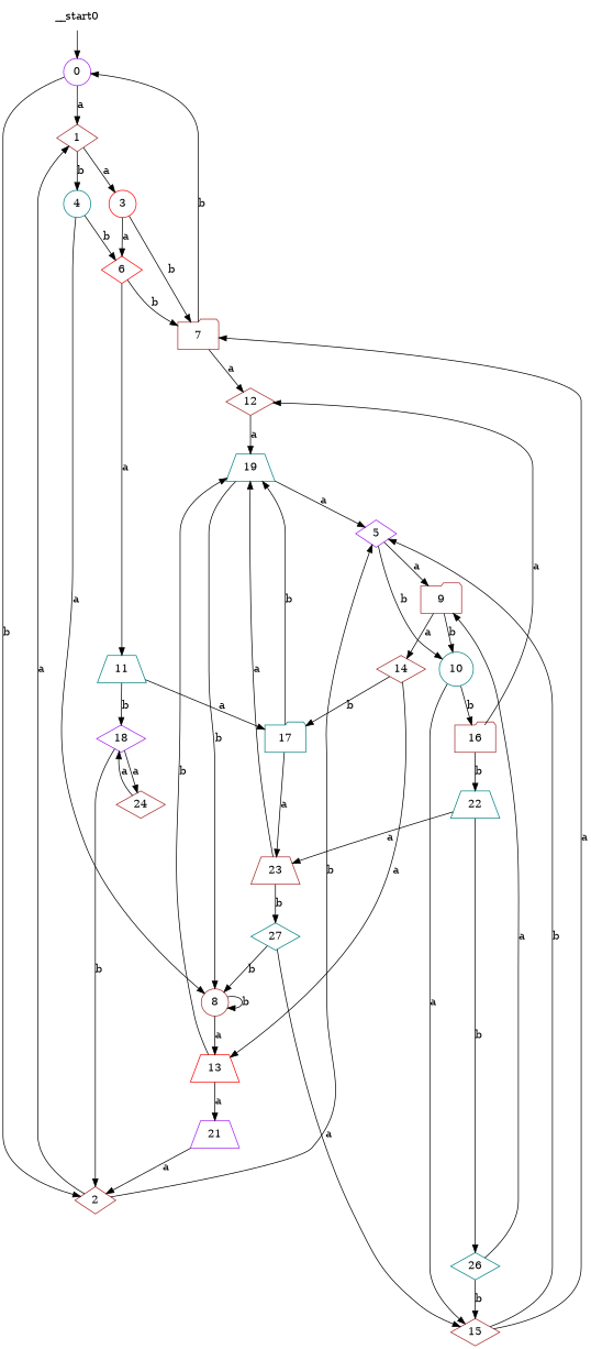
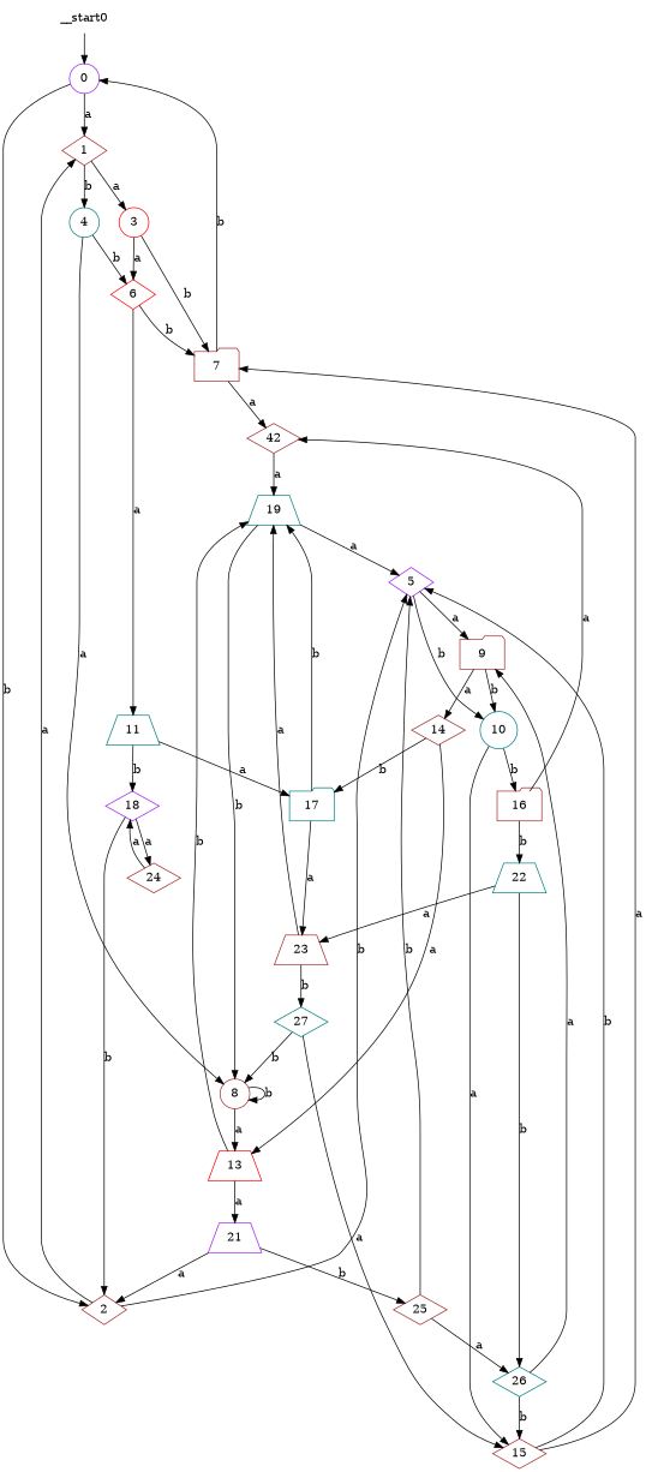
  digraph {
    node [color=brown shape=diamond]
    __start0 [color=purple shape=none]
    0 [color=purple shape=circle]
    1
    2
    3 [color=red shape=circle]
    4 [color=teal shape=circle]
    5 [color=purple]
    6 [color=red]
    7 [shape=folder]
    8 [shape=circle]
    9 [shape=folder]
    10 [color=teal shape=circle]
    11 [color=teal shape=trapezium]
-   12
+   12 [label=42]
    13 [color=red shape=trapezium]
    14
    15
    16 [shape=folder]
    17 [color=teal shape=folder]
    18 [color=purple]
    19 [color=teal shape=trapezium]
    21 [color=purple shape=trapezium]
    22 [color=teal shape=trapezium]
    23 [shape=trapezium]
    24
+   25
    26 [color=teal]
    27 [color=teal]
    __start0 -> 0
    0 -> 1 [label=a]
    0 -> 2 [label=b]
    1 -> 3 [label=a]
    1 -> 4 [label=b]
    2 -> 1 [label=a]
    2 -> 5 [label=b]
    3 -> 6 [label=a]
    3 -> 7 [label=b]
    4 -> 6 [label=b]
    4 -> 8 [label=a]
    5 -> 9 [label=a]
    5 -> 10 [label=b]
    6 -> 7 [label=b]
    6 -> 11 [label=a]
    7 -> 0 [label=b]
    7 -> 12 [label=a]
    8 -> 8 [label=b]
    8 -> 13 [label=a]
    9 -> 10 [label=b]
    9 -> 14 [label=a]
    10 -> 15 [label=a]
    10 -> 16 [label=b]
    11 -> 17 [label=a]
    11 -> 18 [label=b]
    12 -> 19 [label=a]
    13 -> 19 [label=b]
    13 -> 21 [label=a]
    14 -> 13 [label=a]
    14 -> 17 [label=b]
    15 -> 5 [label=b]
    15 -> 7 [label=a]
    16 -> 12 [label=a]
    16 -> 22 [label=b]
    17 -> 19 [label=b]
    17 -> 23 [label=a]
    18 -> 2 [label=b]
    18 -> 24 [label=a]
    19 -> 5 [label=a]
    19 -> 8 [label=b]
    21 -> 2 [label=a]
+   21 -> 25 [label=b]
    22 -> 23 [label=a]
    22 -> 26 [label=b]
    23 -> 19 [label=a]
    23 -> 27 [label=b]
    24 -> 18 [label=a]
+   25 -> 5 [label=b]
+   25 -> 26 [label=a]
    26 -> 9 [label=a]
    26 -> 15 [label=b]
    27 -> 8 [label=b]
    27 -> 15 [label=a]
  }
